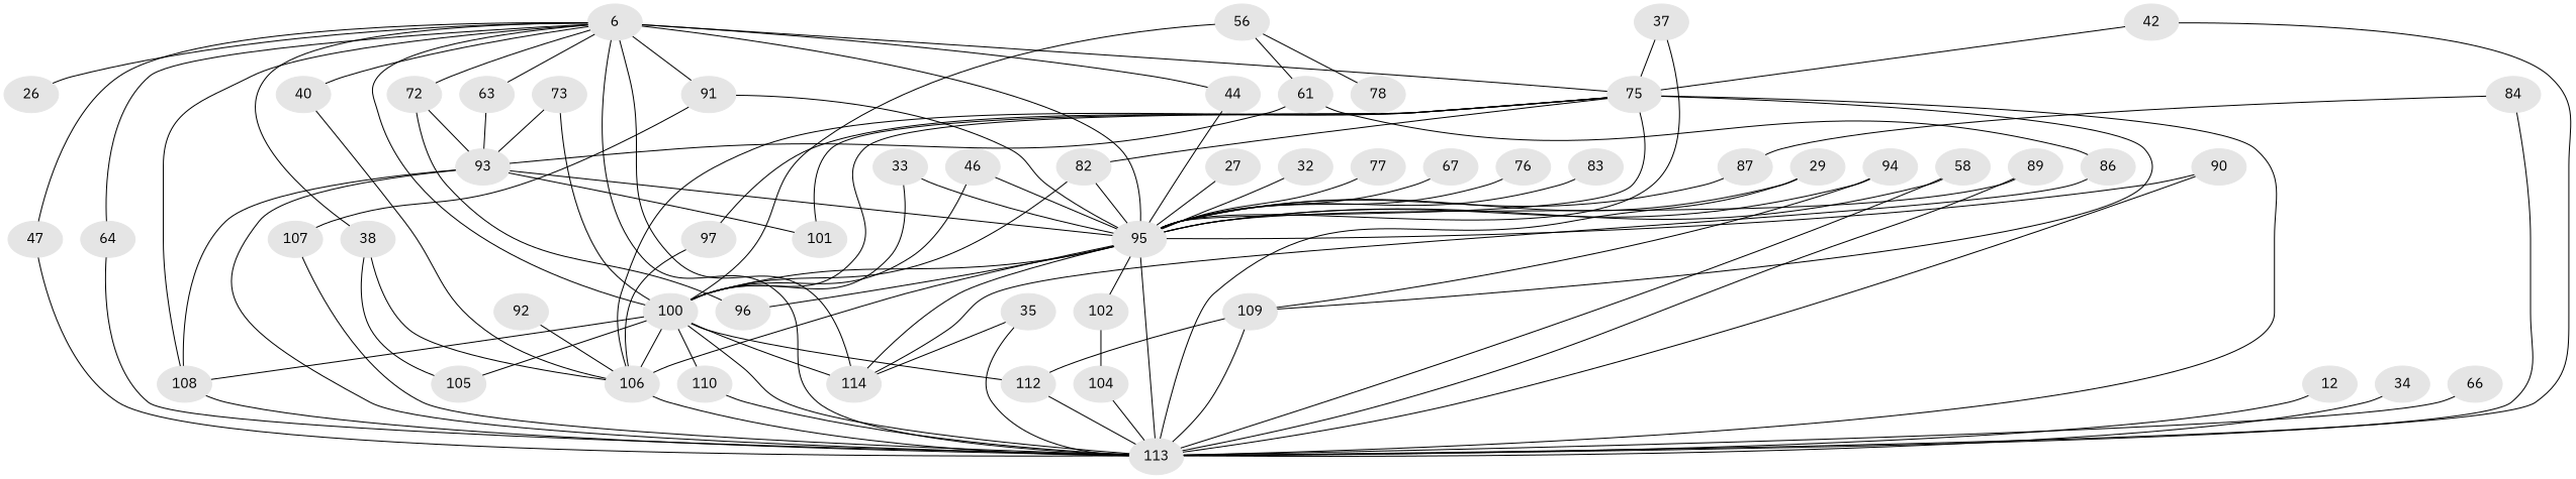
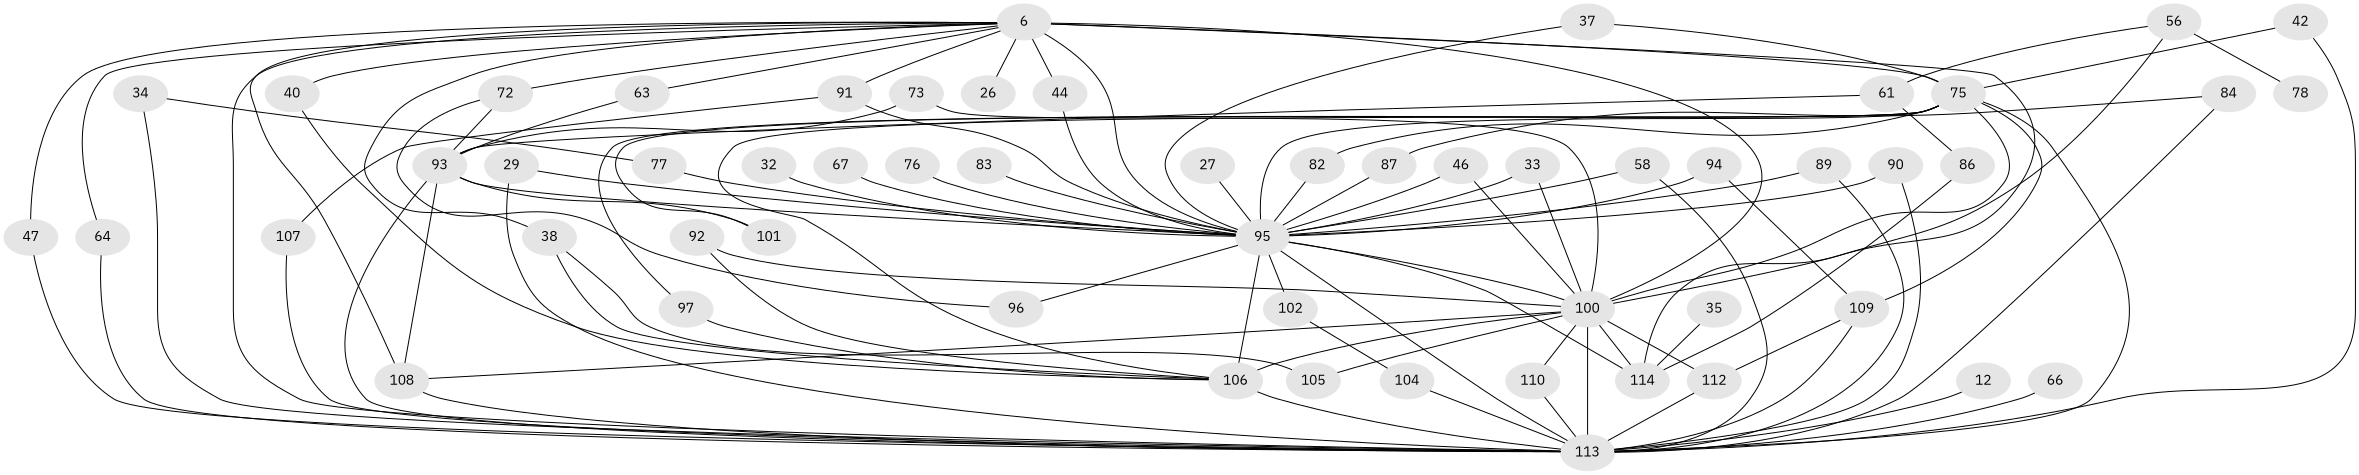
  graph {
    fontname="IBM Plex Sans"
    node [color=gray90 fontname="IBM Plex Sans" style=filled]
    edge [fontname="IBM Plex Sans"]
    6 [super="+1"]
    26
    38
    44
    47
    n6 [label=40]
    63
    64
    72 [super="+18+45"]
    75 [super="+17+71+8"]
    91 [super="+14"]
    95 [super="+54+80+10"]
    n13 [label=100 super="+99+100"]
    108 [super="+81+30"]
    113 [super="+48+98+7"]
    114 [super="+55+65+22+70"]
    105
    106 [super="+79+88"]
    93 [super="+85"]
    96
    82
    97 [super="+43"]
    101
    109 [super="+59+69"]
    107
    102
    110
    112 [super="+31+40"]
    12
    27
    29
    32
    33
    34
    77
    35
    37
    42
    46
    56
    61
    78
    86 [super="+68"]
    58
    66
    67
    73
    76
    83
    84
    87
    89 [super="+16"]
    90
    92
    94
    104
    6 -- 26 [weight=2]
    6 -- 38 [weight=2]
    6 -- 44
    6 -- 47
    6 -- n6 [weight=2]
    6 -- 63
    6 -- 64
    6 -- 72 [weight=2]
    6 -- 75 [weight=5]
    6 -- 91 [weight=2]
    6 -- 95 [weight=7]
    6 -- n13 [weight=4]
    6 -- 108 [weight=2]
    6 -- 113 [weight=5]
    6 -- 114 [weight=3]
    38 -- 105
    38 -- 106
    44 -- 95
    47 -- 113
    n6 -- 106
    63 -- 93
    64 -- 113
    72 -- 93
    72 -- 96
    75 -- 95 [weight=6]
    75 -- n13 [weight=5]
    75 -- 113 [weight=6]
    75 -- 106
    75 -- 82
    75 -- 97
    75 -- 101
    75 -- 109 [weight=2]
    91 -- 95
    91 -- 107
    95 -- n13 [weight=9]
    95 -- 113 [weight=4]
    95 -- 114 [weight=2]
    95 -- 106 [weight=3]
    95 -- 96
    95 -- 102 [weight=2]
    n13 -- 108
    n13 -- 113 [weight=6]
    n13 -- 114 [weight=2]
    n13 -- 105
    n13 -- 106 [weight=2]
    n13 -- 110
    n13 -- 112
    108 -- 113
    106 -- 113
    93 -- 95 [weight=4]
    93 -- 108
    93 -- 113 [weight=2]
    93 -- 101
    82 -- 95
    97 -- 106
    109 -- 113 [weight=5]
    109 -- 112 [weight=2]
    107 -- 113
    102 -- 104
    110 -- 113
    112 -- 113 [weight=2]
    12 -- 113 [weight=2]
    27 -- 95 [weight=2]
    29 -- 95
    29 -- 113
    32 -- 95
    33 -- 95
    33 -- n13
    34 -- 113 [weight=2]
+   34 -- 77
    77 -- 95
-   35 -- 113
    35 -- 114
    37 -- 75
    37 -- 95
    42 -- 75
    42 -- 113
    46 -- 95
    46 -- n13
    56 -- n13 [weight=2]
    56 -- 61
    56 -- 78
    61 -- 93
    61 -- 86 [weight=2]
    86 -- 114
    58 -- 95
    58 -- 113
    66 -- 113
    67 -- 95
    73 -- n13
    73 -- 93
    76 -- 95 [weight=2]
    83 -- 95 [weight=2]
    84 -- 113 [weight=2]
    84 -- 87
    87 -- 95
    89 -- 95 [weight=2]
    89 -- 113 [weight=2]
    90 -- 95
    90 -- 113
-   82 -- n13
+   92 -- n13
    92 -- 106
    94 -- 95
    94 -- 109
    104 -- 113
  }
